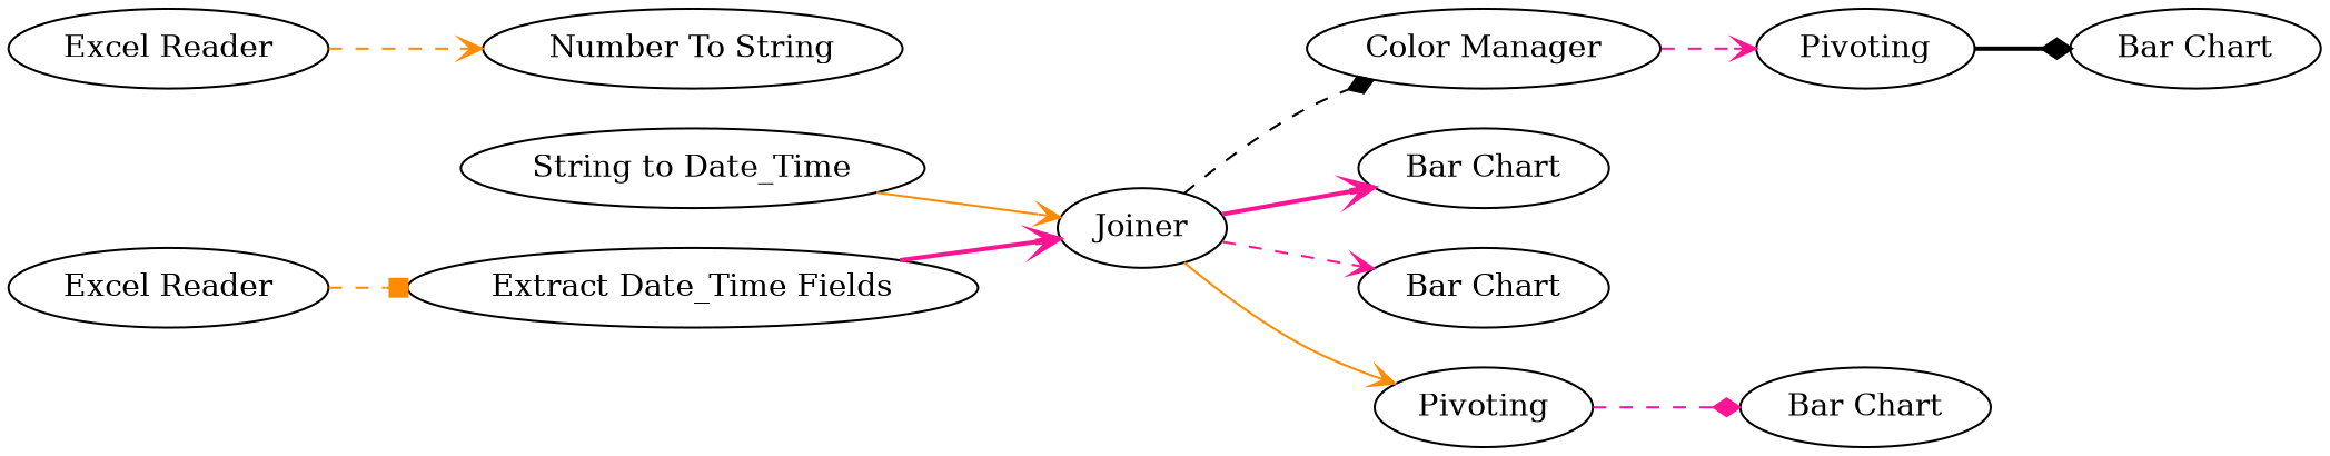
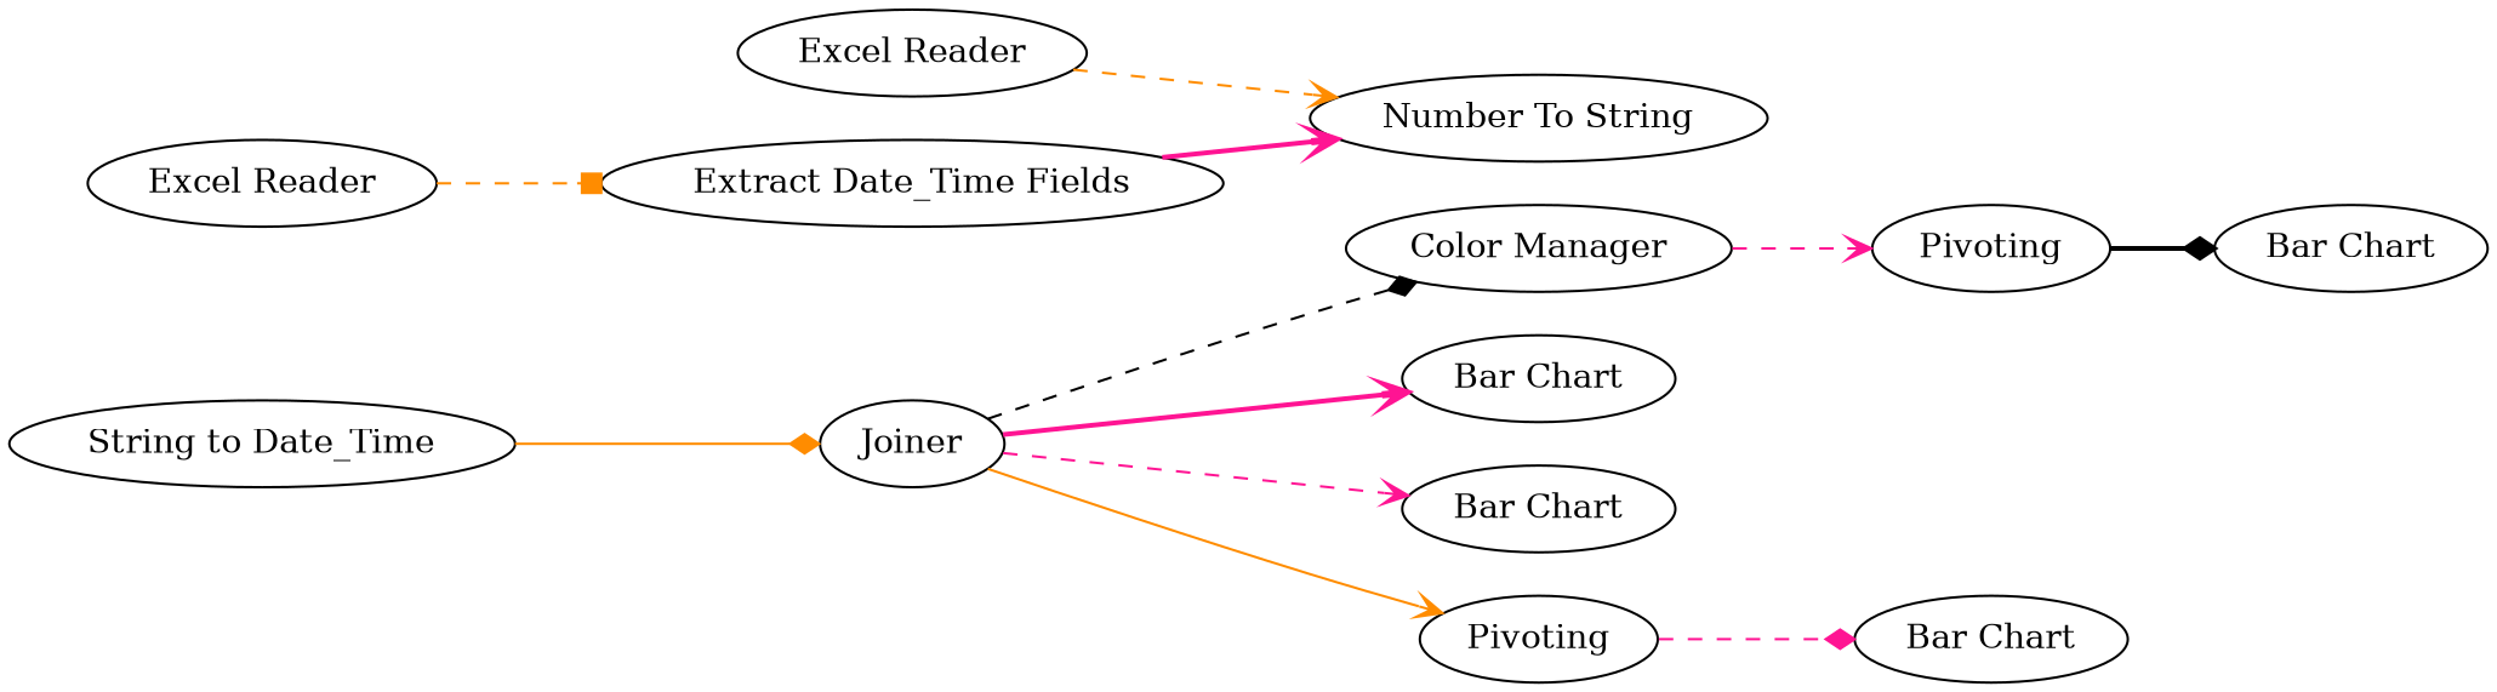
  digraph {
    rankdir=LR
    edge [arrowhead=vee color=deeppink style=dashed]
    n1 [label="Bar Chart"]
    n2 [label="Color Manager"]
    n3 [label=Pivoting]
    n4 [label="Number To String"]
    n5 [label="String to Date_Time"]
    n6 [label=Joiner]
    n7 [label="Excel Reader"]
    n8 [label="Bar Chart"]
    n9 [label="Bar Chart"]
    n10 [label=Pivoting]
    n11 [label="Bar Chart"]
    n12 [label="Excel Reader"]
    n13 [label="Extract Date_Time Fields"]
    n2 -> n3
    n3 -> n1 [arrowhead=diamond color=black style=bold]
-   n5 -> n6 [color=darkorange style=solid]
+   n5 -> n6 [arrowhead=diamond color=darkorange style=solid]
    n6 -> n2 [arrowhead=diamond color=black]
    n6 -> n8 [style=bold]
    n6 -> n9
    n6 -> n10 [color=darkorange style=solid]
    n7 -> n4 [color=darkorange]
    n10 -> n11 [arrowhead=diamond]
    n12 -> n13 [arrowhead=box color=darkorange]
-   n13 -> n6 [style=bold]
+   n13 -> n4 [style=bold]
  }
